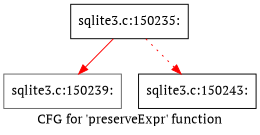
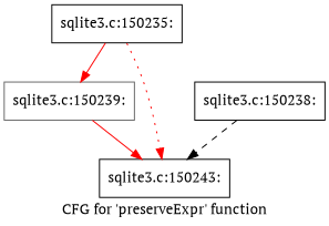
  digraph {
    fontname="PT Serif"
    label="CFG for 'preserveExpr' function"
    node [color=black fontname="PT Serif" shape=record]
    edge [color=red fontname="PT Serif" style=solid]
    n1 [label="{sqlite3.c:150235:}"]
    n2 [color=gray40 label="{sqlite3.c:150239:}"]
    n3 [label="{sqlite3.c:150243:}"]
+   n4 [label="{sqlite3.c:150238:}"]
    n1 -> n2
    n1 -> n3 [style=dotted]
+   n2 -> n3
+   n4 -> n3 [color=black style=dashed]
  }
